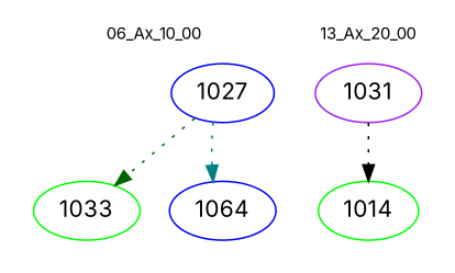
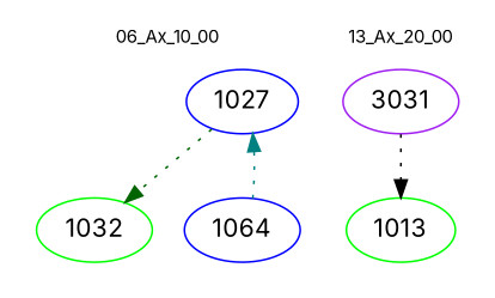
  digraph {
    fontname=Inter
    node [color=blue fontname=Inter]
    edge [fontname=Inter style=dotted]
    n1 [label=1027]
-   n2 [color=green label=1033]
+   n2 [color=green label=1032]
    n3 [label=1064]
-   n4 [color=purple label=1031]
-   n5 [color=green label=1014]
+   n4 [color=purple label=3031]
+   n5 [color=green label=1013]
    subgraph cluster_1 {
      color=white
      fontsize=10
      label="06_Ax_10_00"
      n1
      n2
      n3
    }
    subgraph cluster_2 {
      color=white
      fontsize=10
      label="13_Ax_20_00"
      n4
      n5
    }
    n1 -> n2 [color=darkgreen]
-   n1 -> n3 [color=teal]
+   n3 -> n1 [color=teal]
    n4 -> n5 [color=black]
  }
